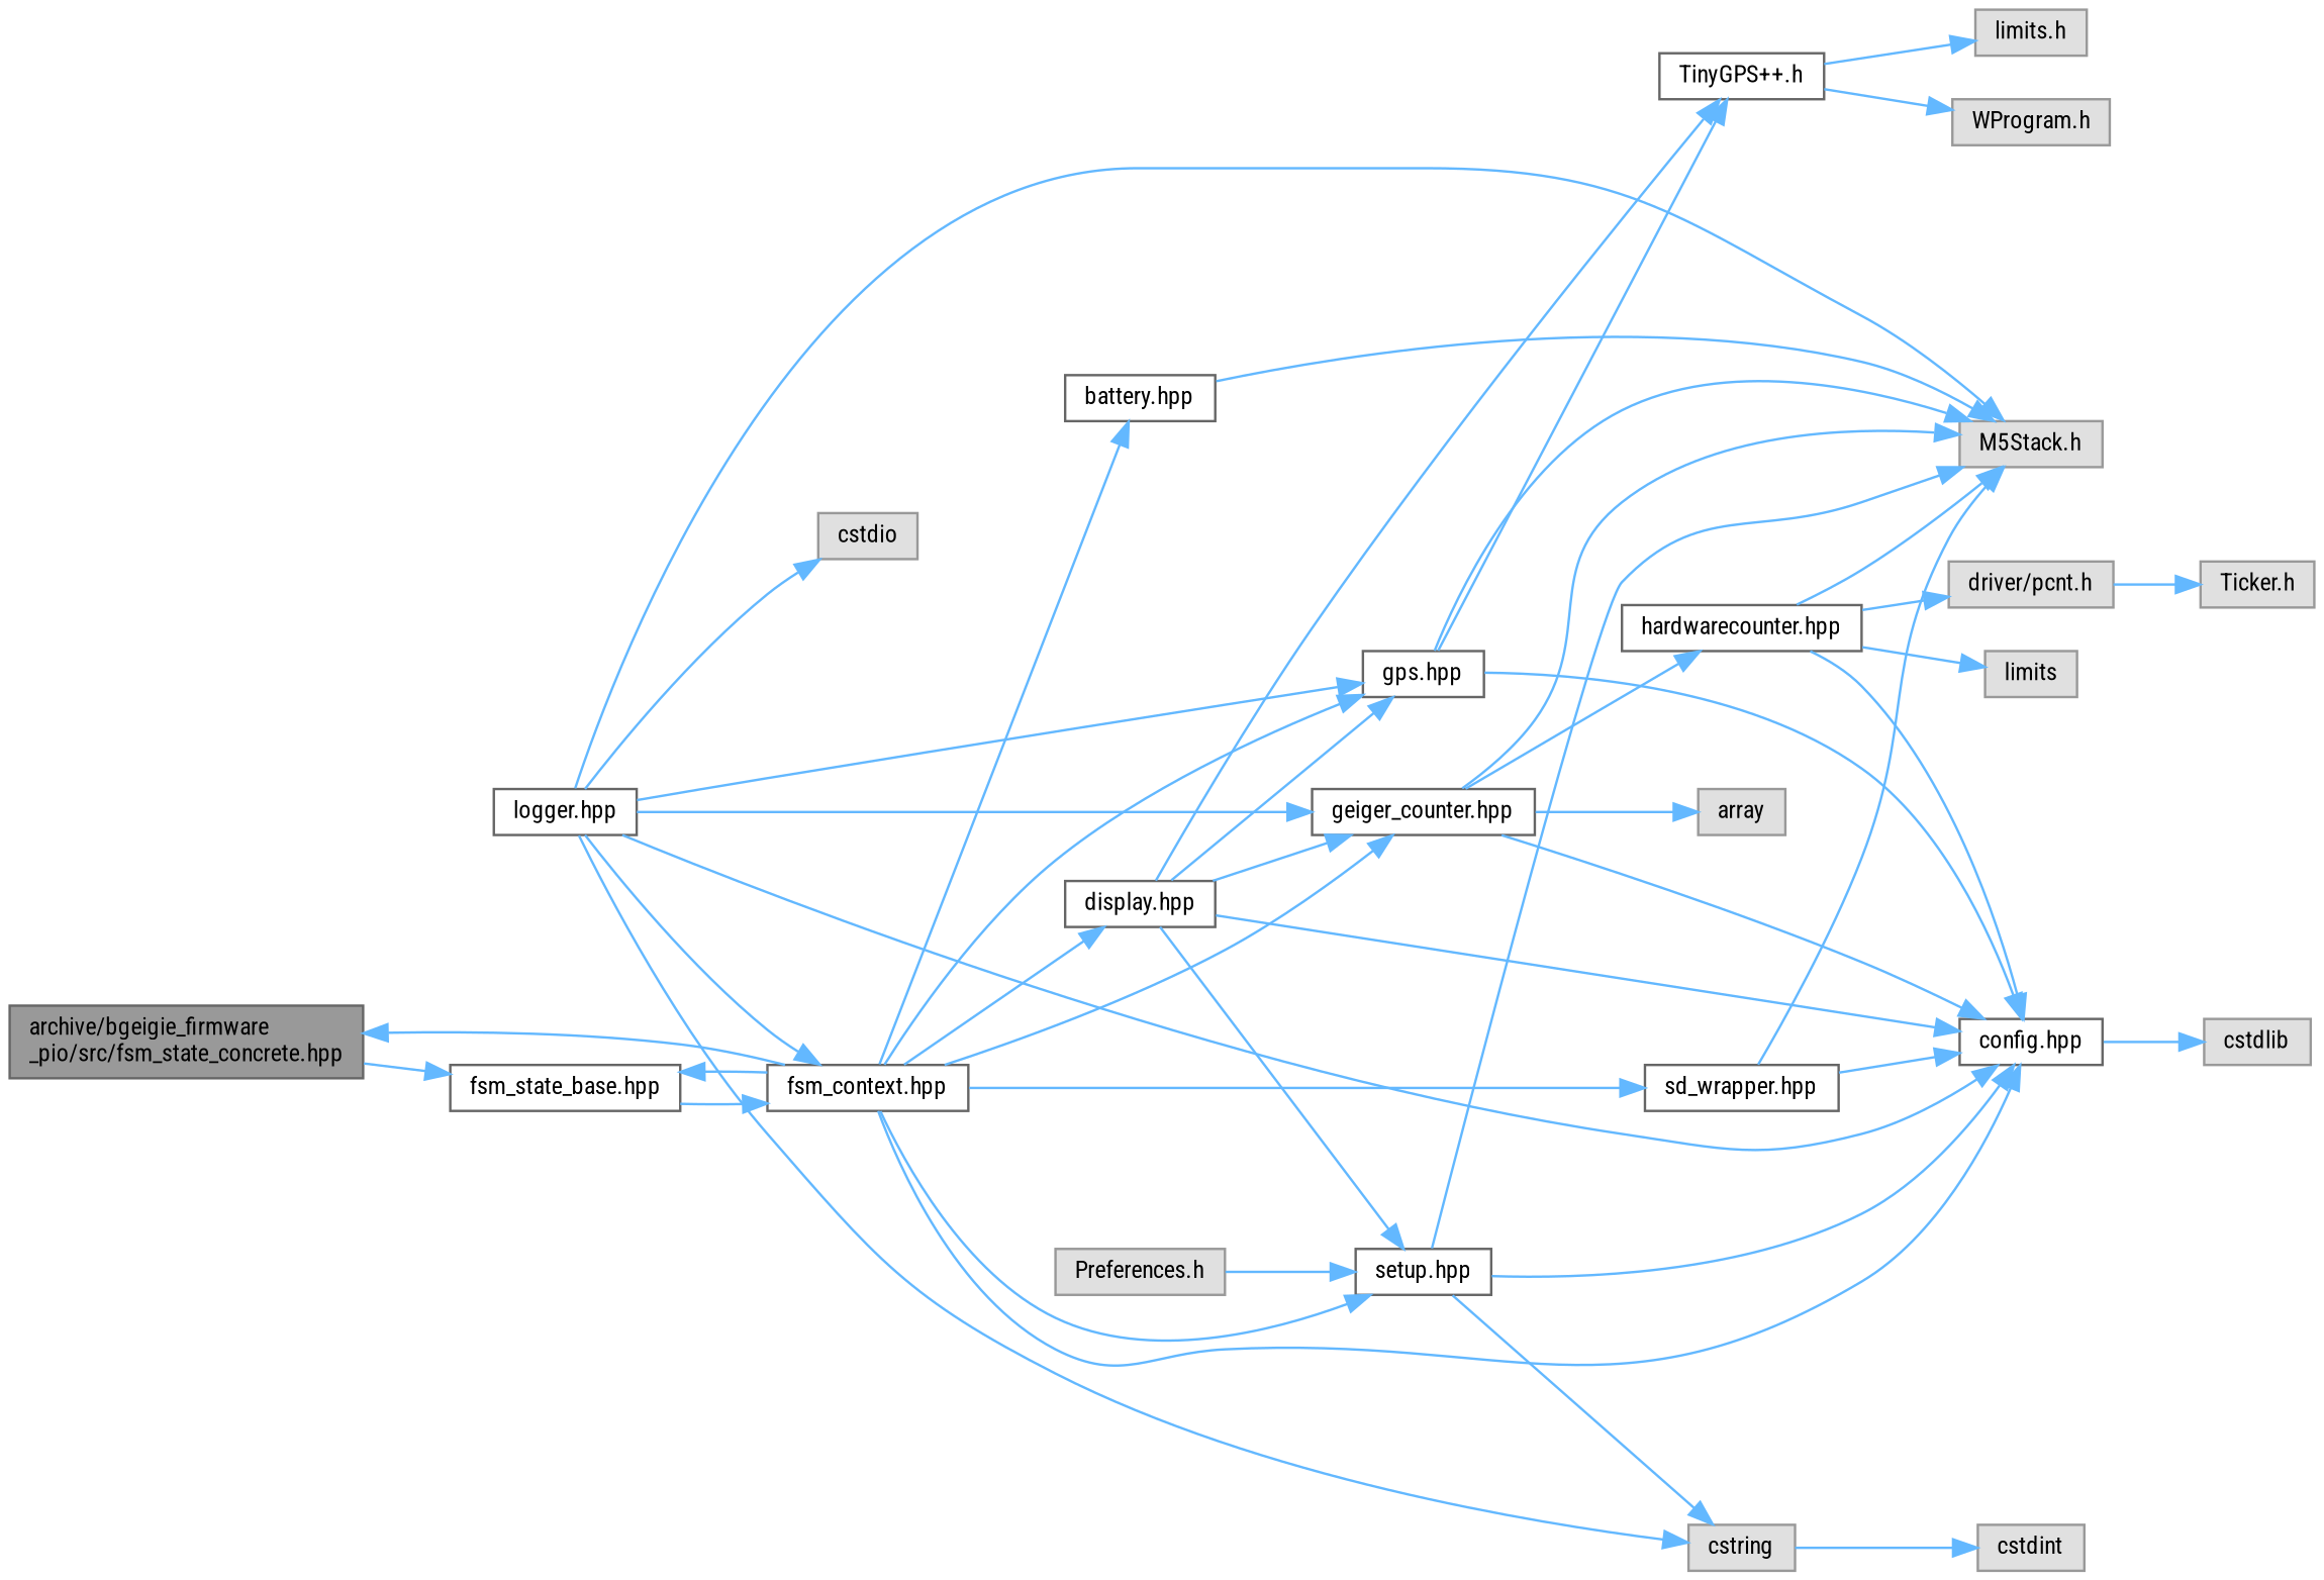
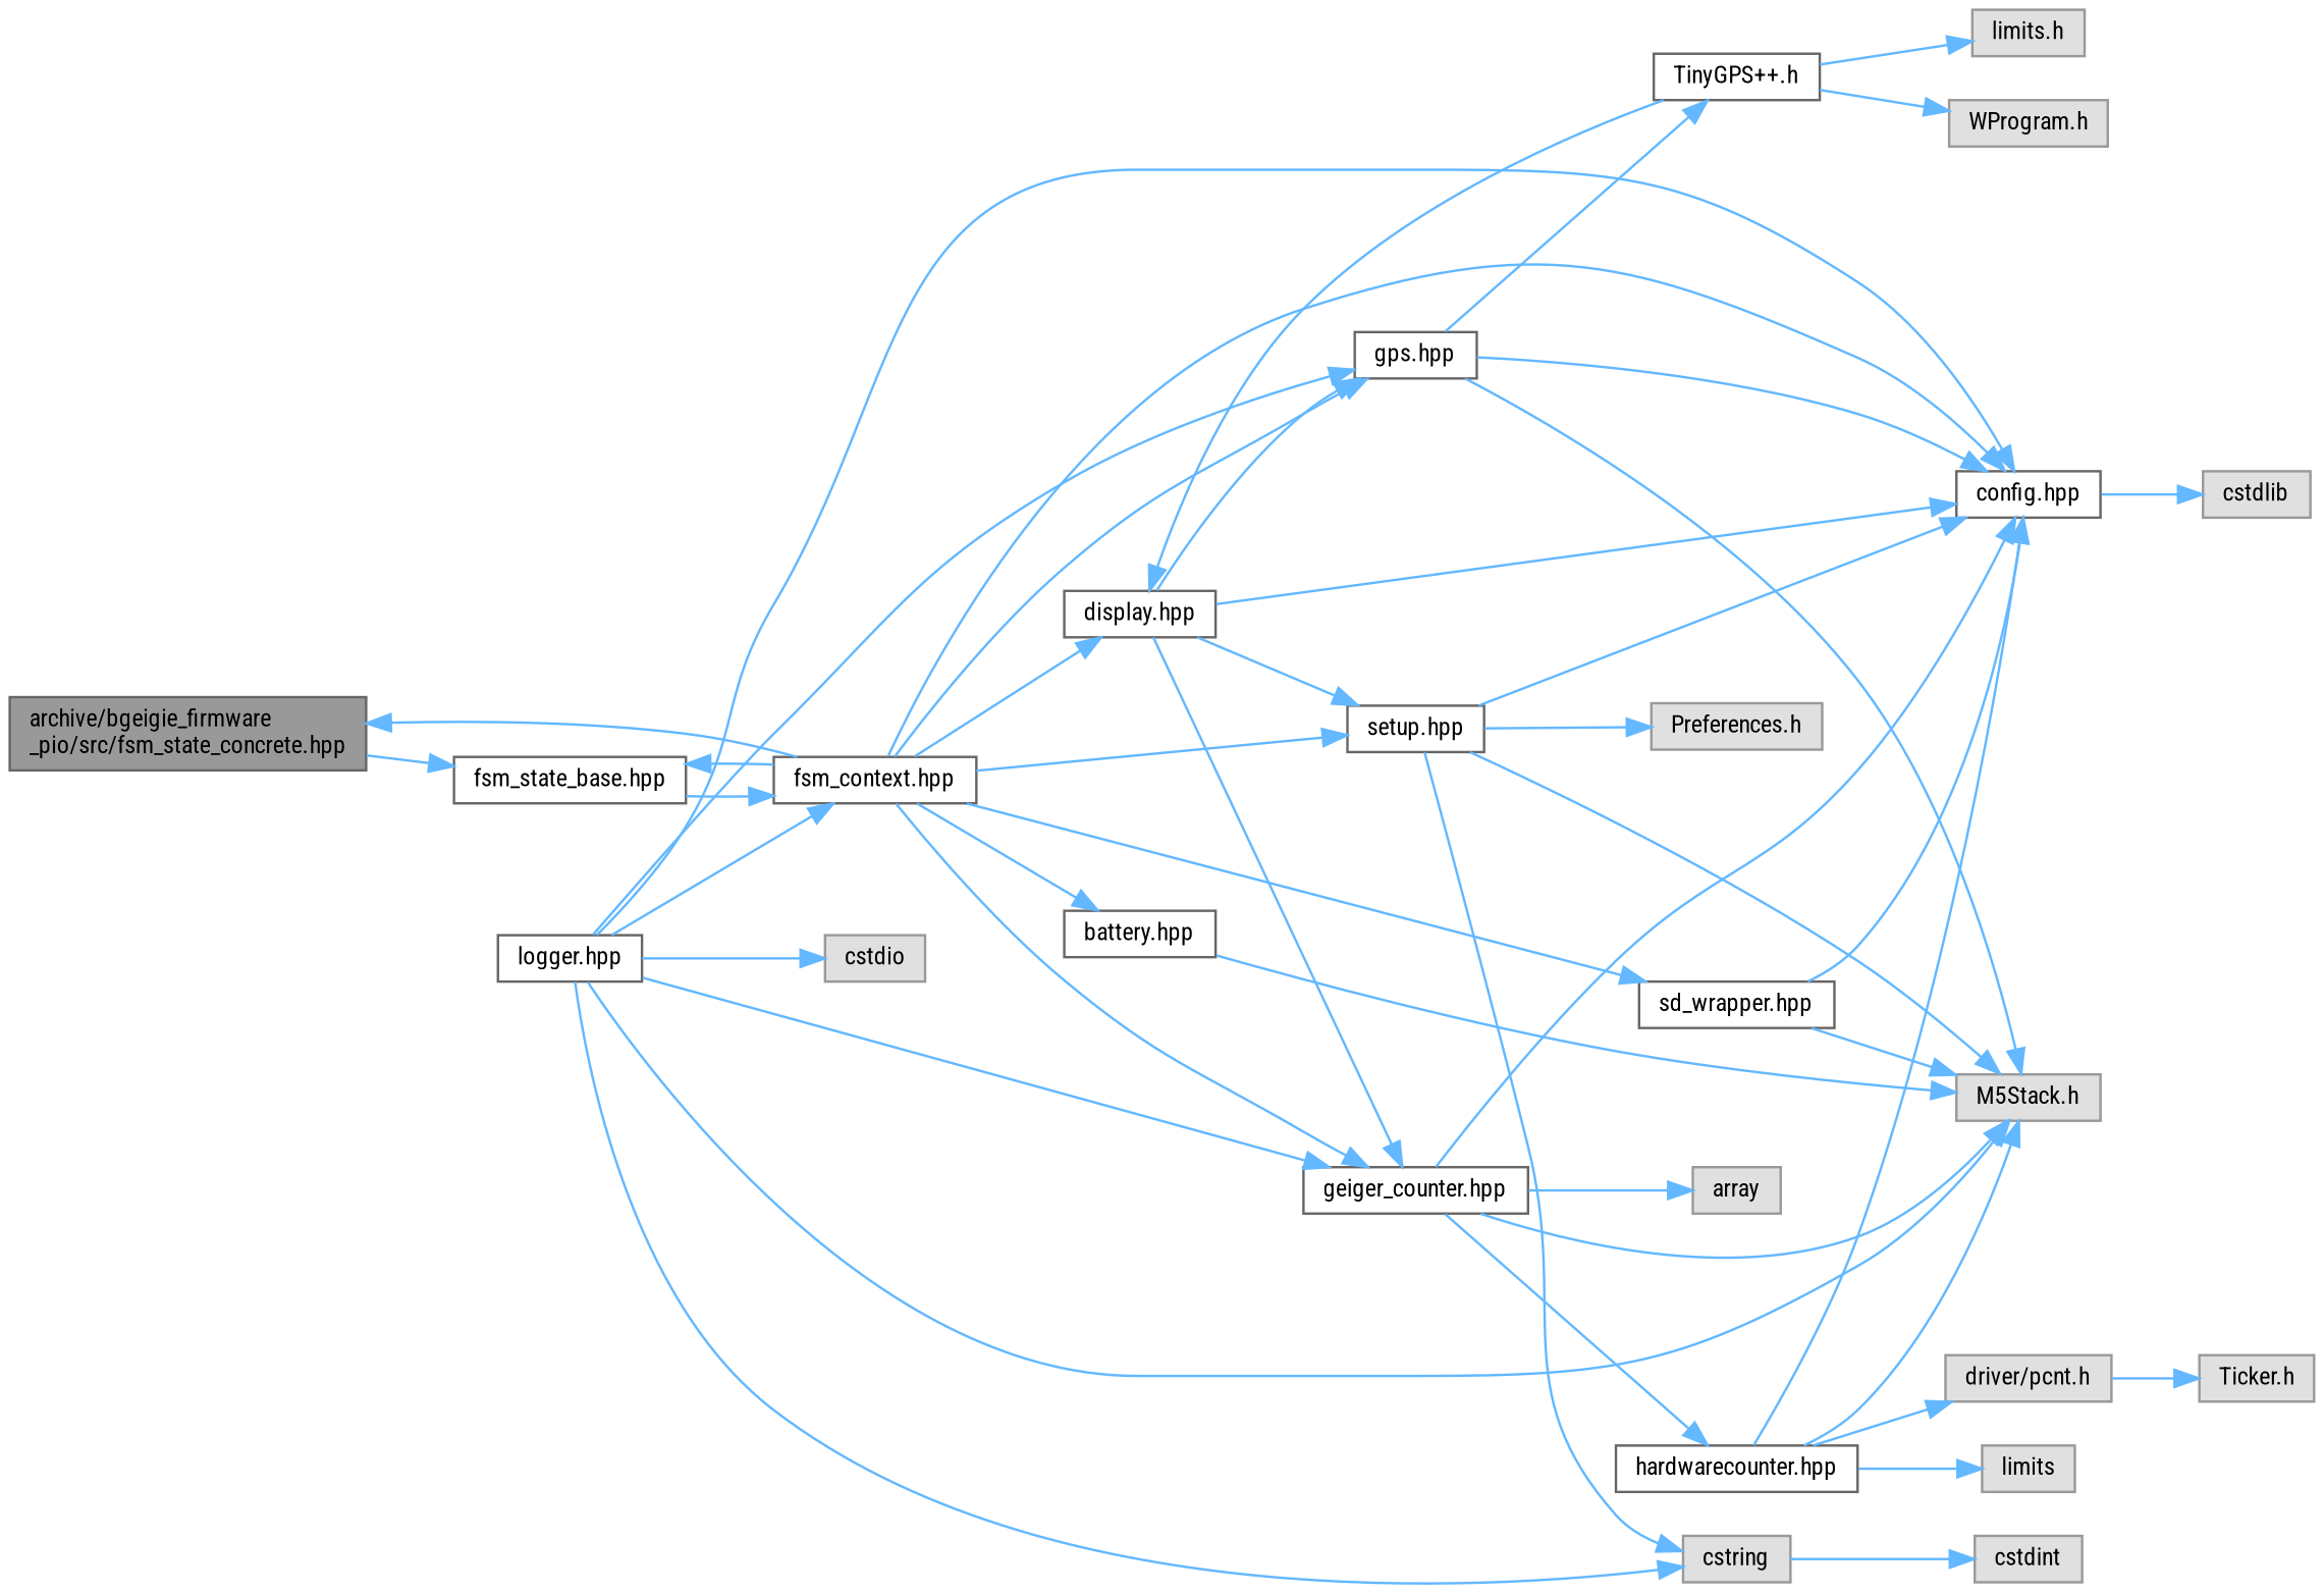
  digraph {
    fontname="Roboto Condensed"
    rankdir=LR
    node [color=grey40 fillcolor=white fontname="Roboto Condensed" fontsize=10 shape=box style=filled]
    edge [color=steelblue1 fontname="Roboto Condensed" fontsize=10 labelfontname=Helvetica labelfontsize=10 style=solid]
    n1 [color=gray40 fillcolor=grey60 fontcolor=black height=0.2 label="archive/bgeigie_firmware\l_pio/src/fsm_state_concrete.hpp" width=0.4]
    n2 [height=0.2 label="fsm_state_base.hpp" width=0.4]
    n3 [height=0.2 label="fsm_context.hpp" width=0.4]
    n4 [height=0.2 label="config.hpp" width=0.4]
    n5 [height=0.2 label="battery.hpp" width=0.4]
    n6 [height=0.2 label="geiger_counter.hpp" width=0.4]
    n7 [height=0.2 label="gps.hpp" width=0.4]
    n8 [height=0.2 label="setup.hpp" width=0.4]
    n9 [height=0.2 label="display.hpp" width=0.4]
    n10 [height=0.2 label="sd_wrapper.hpp" width=0.4]
    n11 [color=grey60 fillcolor="#E0E0E0" height=0.2 label=cstdlib width=0.4]
    n12 [color=grey60 fillcolor="#E0E0E0" height=0.2 label="M5Stack.h" width=0.4]
    n13 [color=grey60 fillcolor="#E0E0E0" height=0.2 label=array width=0.4]
    n14 [height=0.2 label="hardwarecounter.hpp" width=0.4]
    n15 [height=0.2 label="TinyGPS++.h" width=0.4]
    n16 [color=grey60 fillcolor="#E0E0E0" height=0.2 label=cstring width=0.4]
    n17 [color=grey60 fillcolor="#E0E0E0" height=0.2 label="Preferences.h" width=0.4]
    n18 [height=0.2 label="logger.hpp" width=0.4]
    n19 [color=grey60 fillcolor="#E0E0E0" height=0.2 label=cstdio width=0.4]
    n20 [color=grey60 fillcolor="#E0E0E0" height=0.2 label=cstdint width=0.4]
    n21 [color=grey60 fillcolor="#E0E0E0" height=0.2 label=limits width=0.4]
    n22 [color=grey60 fillcolor="#E0E0E0" height=0.2 label="driver/pcnt.h" width=0.4]
    n23 [color=grey60 fillcolor="#E0E0E0" height=0.2 label="Ticker.h" width=0.4]
    n24 [color=grey60 fillcolor="#E0E0E0" height=0.2 label="WProgram.h" width=0.4]
    n25 [color=grey60 fillcolor="#E0E0E0" height=0.2 label="limits.h" width=0.4]
    n1 -> n2
    n2 -> n3
    n3 -> n1
    n3 -> n2
    n3 -> n4
    n3 -> n5
    n3 -> n6
    n3 -> n7
    n3 -> n8
    n3 -> n9
    n3 -> n10
    n4 -> n11
    n5 -> n12
    n6 -> n4
    n6 -> n12
    n6 -> n13
    n6 -> n14
    n7 -> n4
    n7 -> n12
    n7 -> n15
    n8 -> n4
    n8 -> n12
    n8 -> n16
-   n17 -> n8
+   n8 -> n17
    n9 -> n4
    n9 -> n6
    n9 -> n7
    n9 -> n8
-   n9 -> n15
+   n15 -> n9
    n10 -> n4
    n10 -> n12
    n14 -> n4
    n14 -> n12
    n14 -> n21
    n14 -> n22
    n15 -> n24
    n15 -> n25
    n16 -> n20
    n18 -> n3
    n18 -> n4
    n18 -> n6
    n18 -> n7
    n18 -> n12
    n18 -> n16
    n18 -> n19
    n22 -> n23
  }
